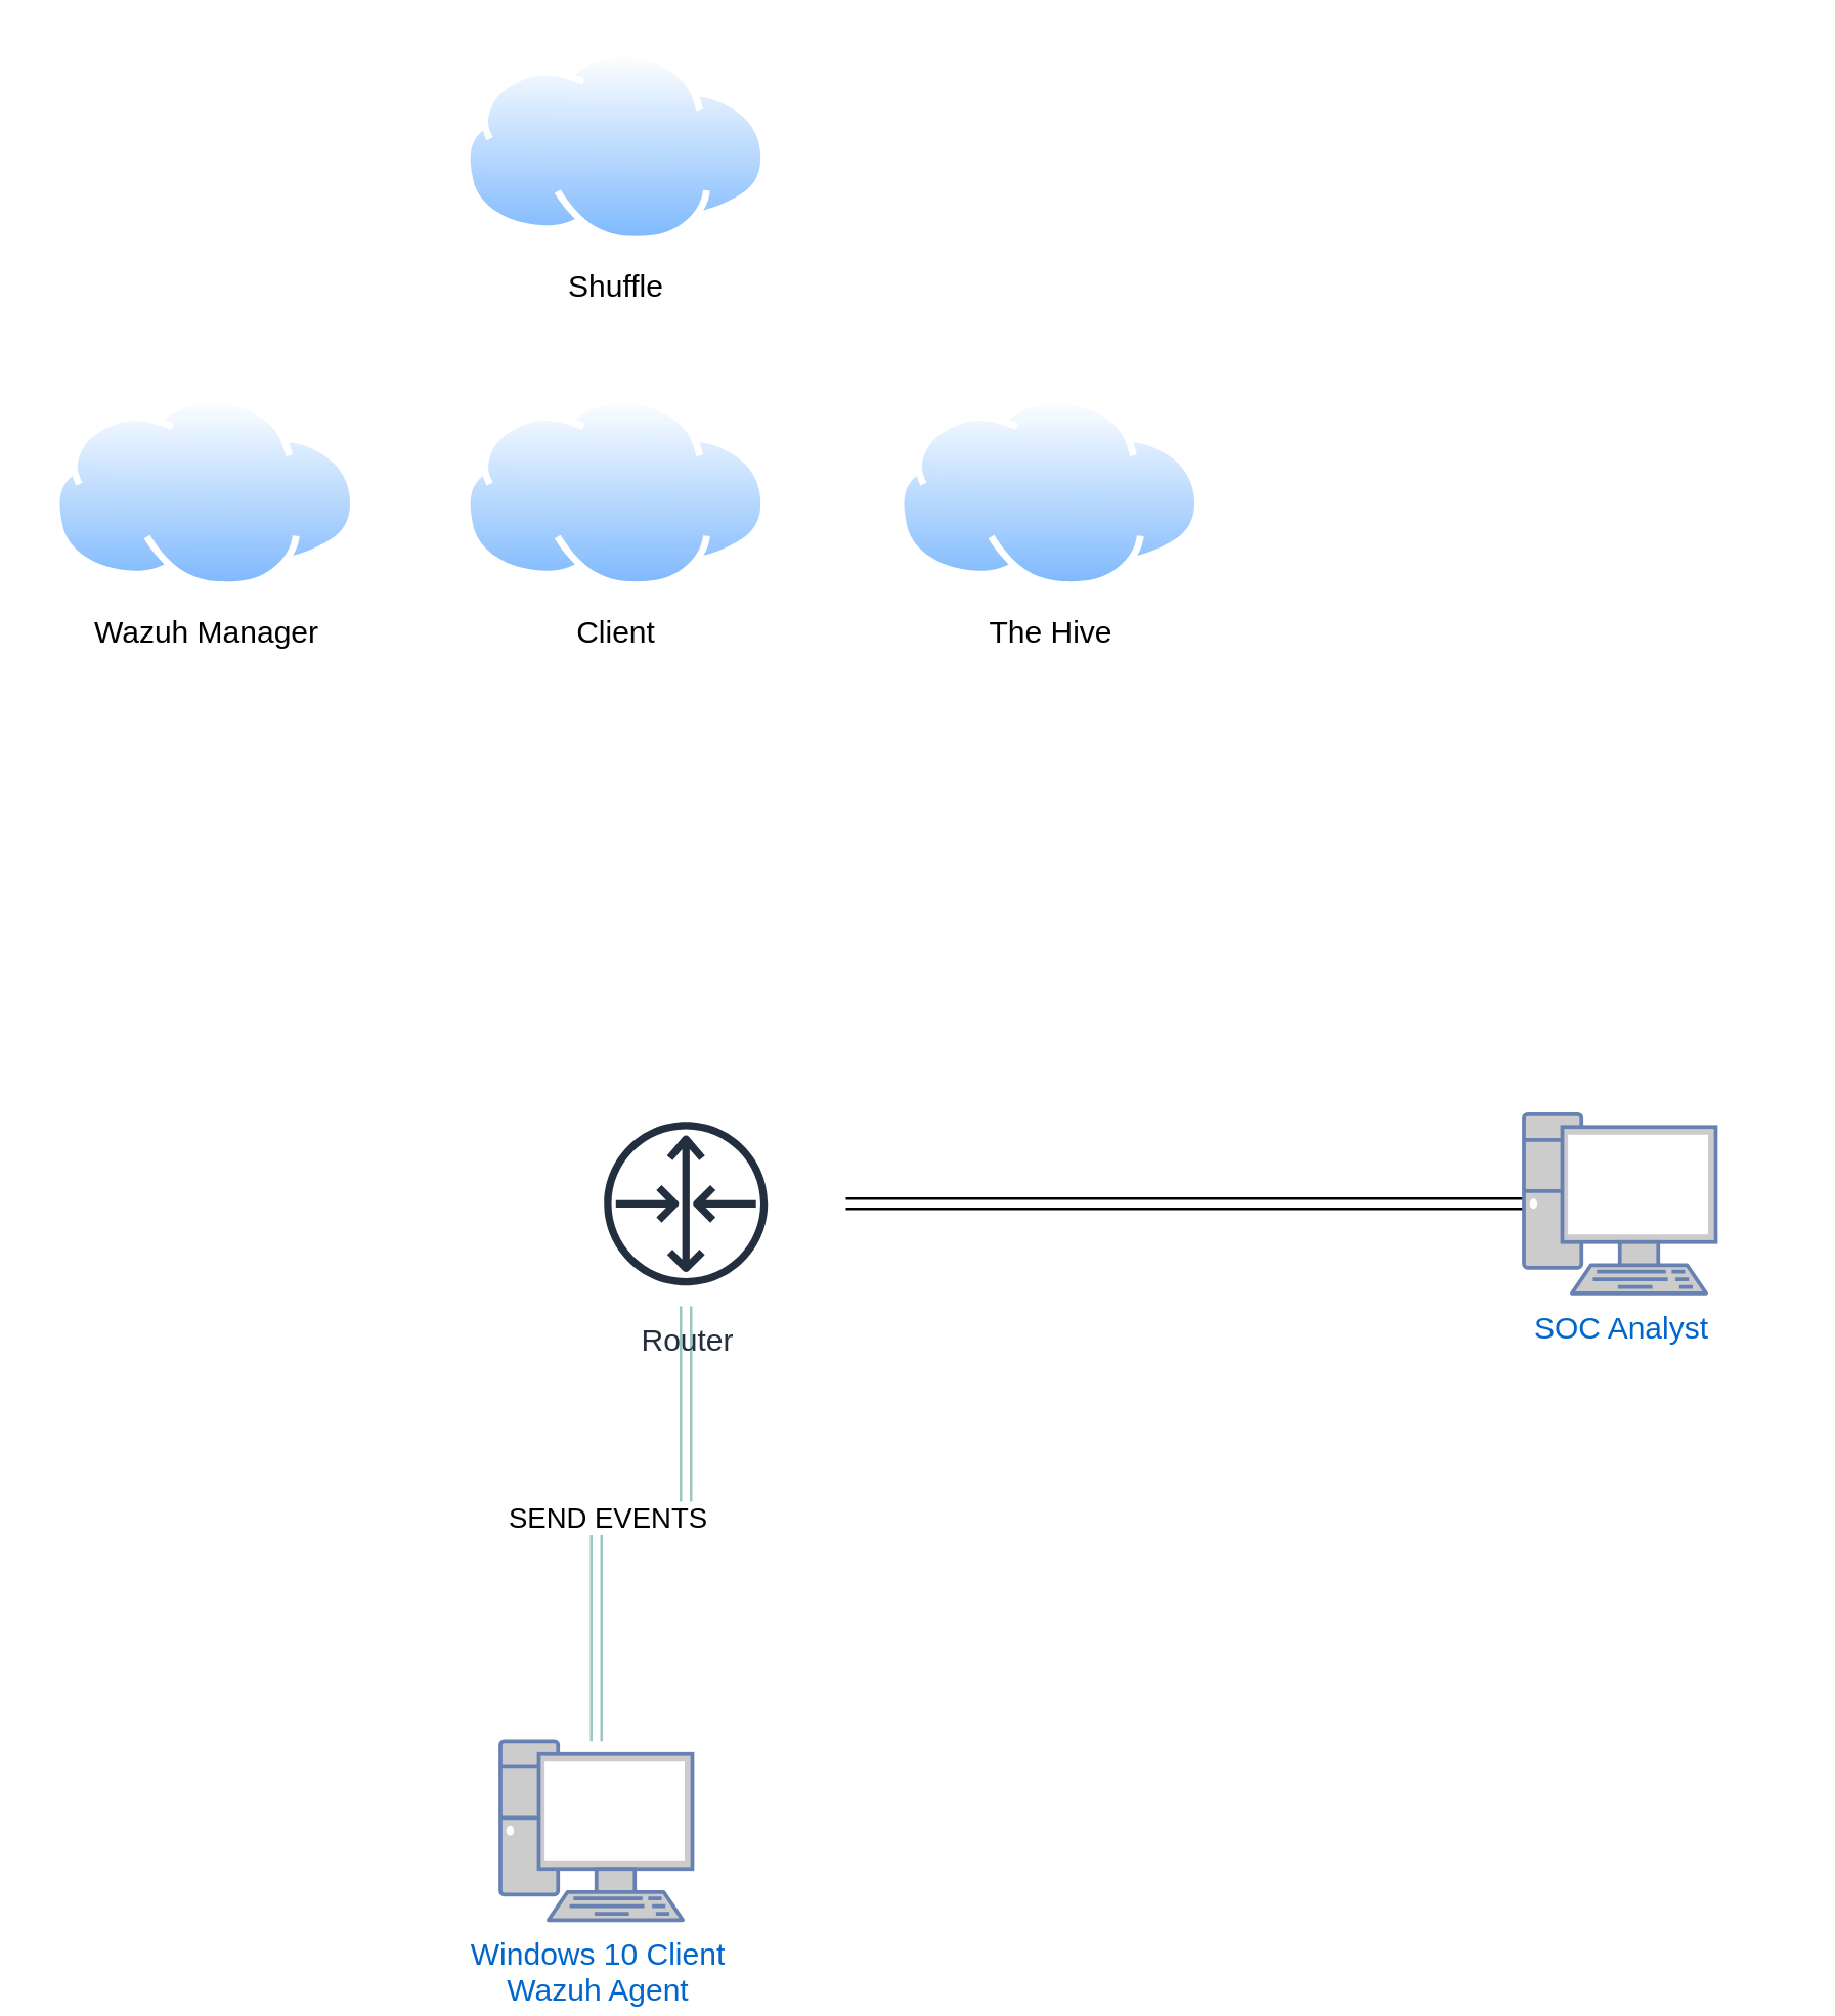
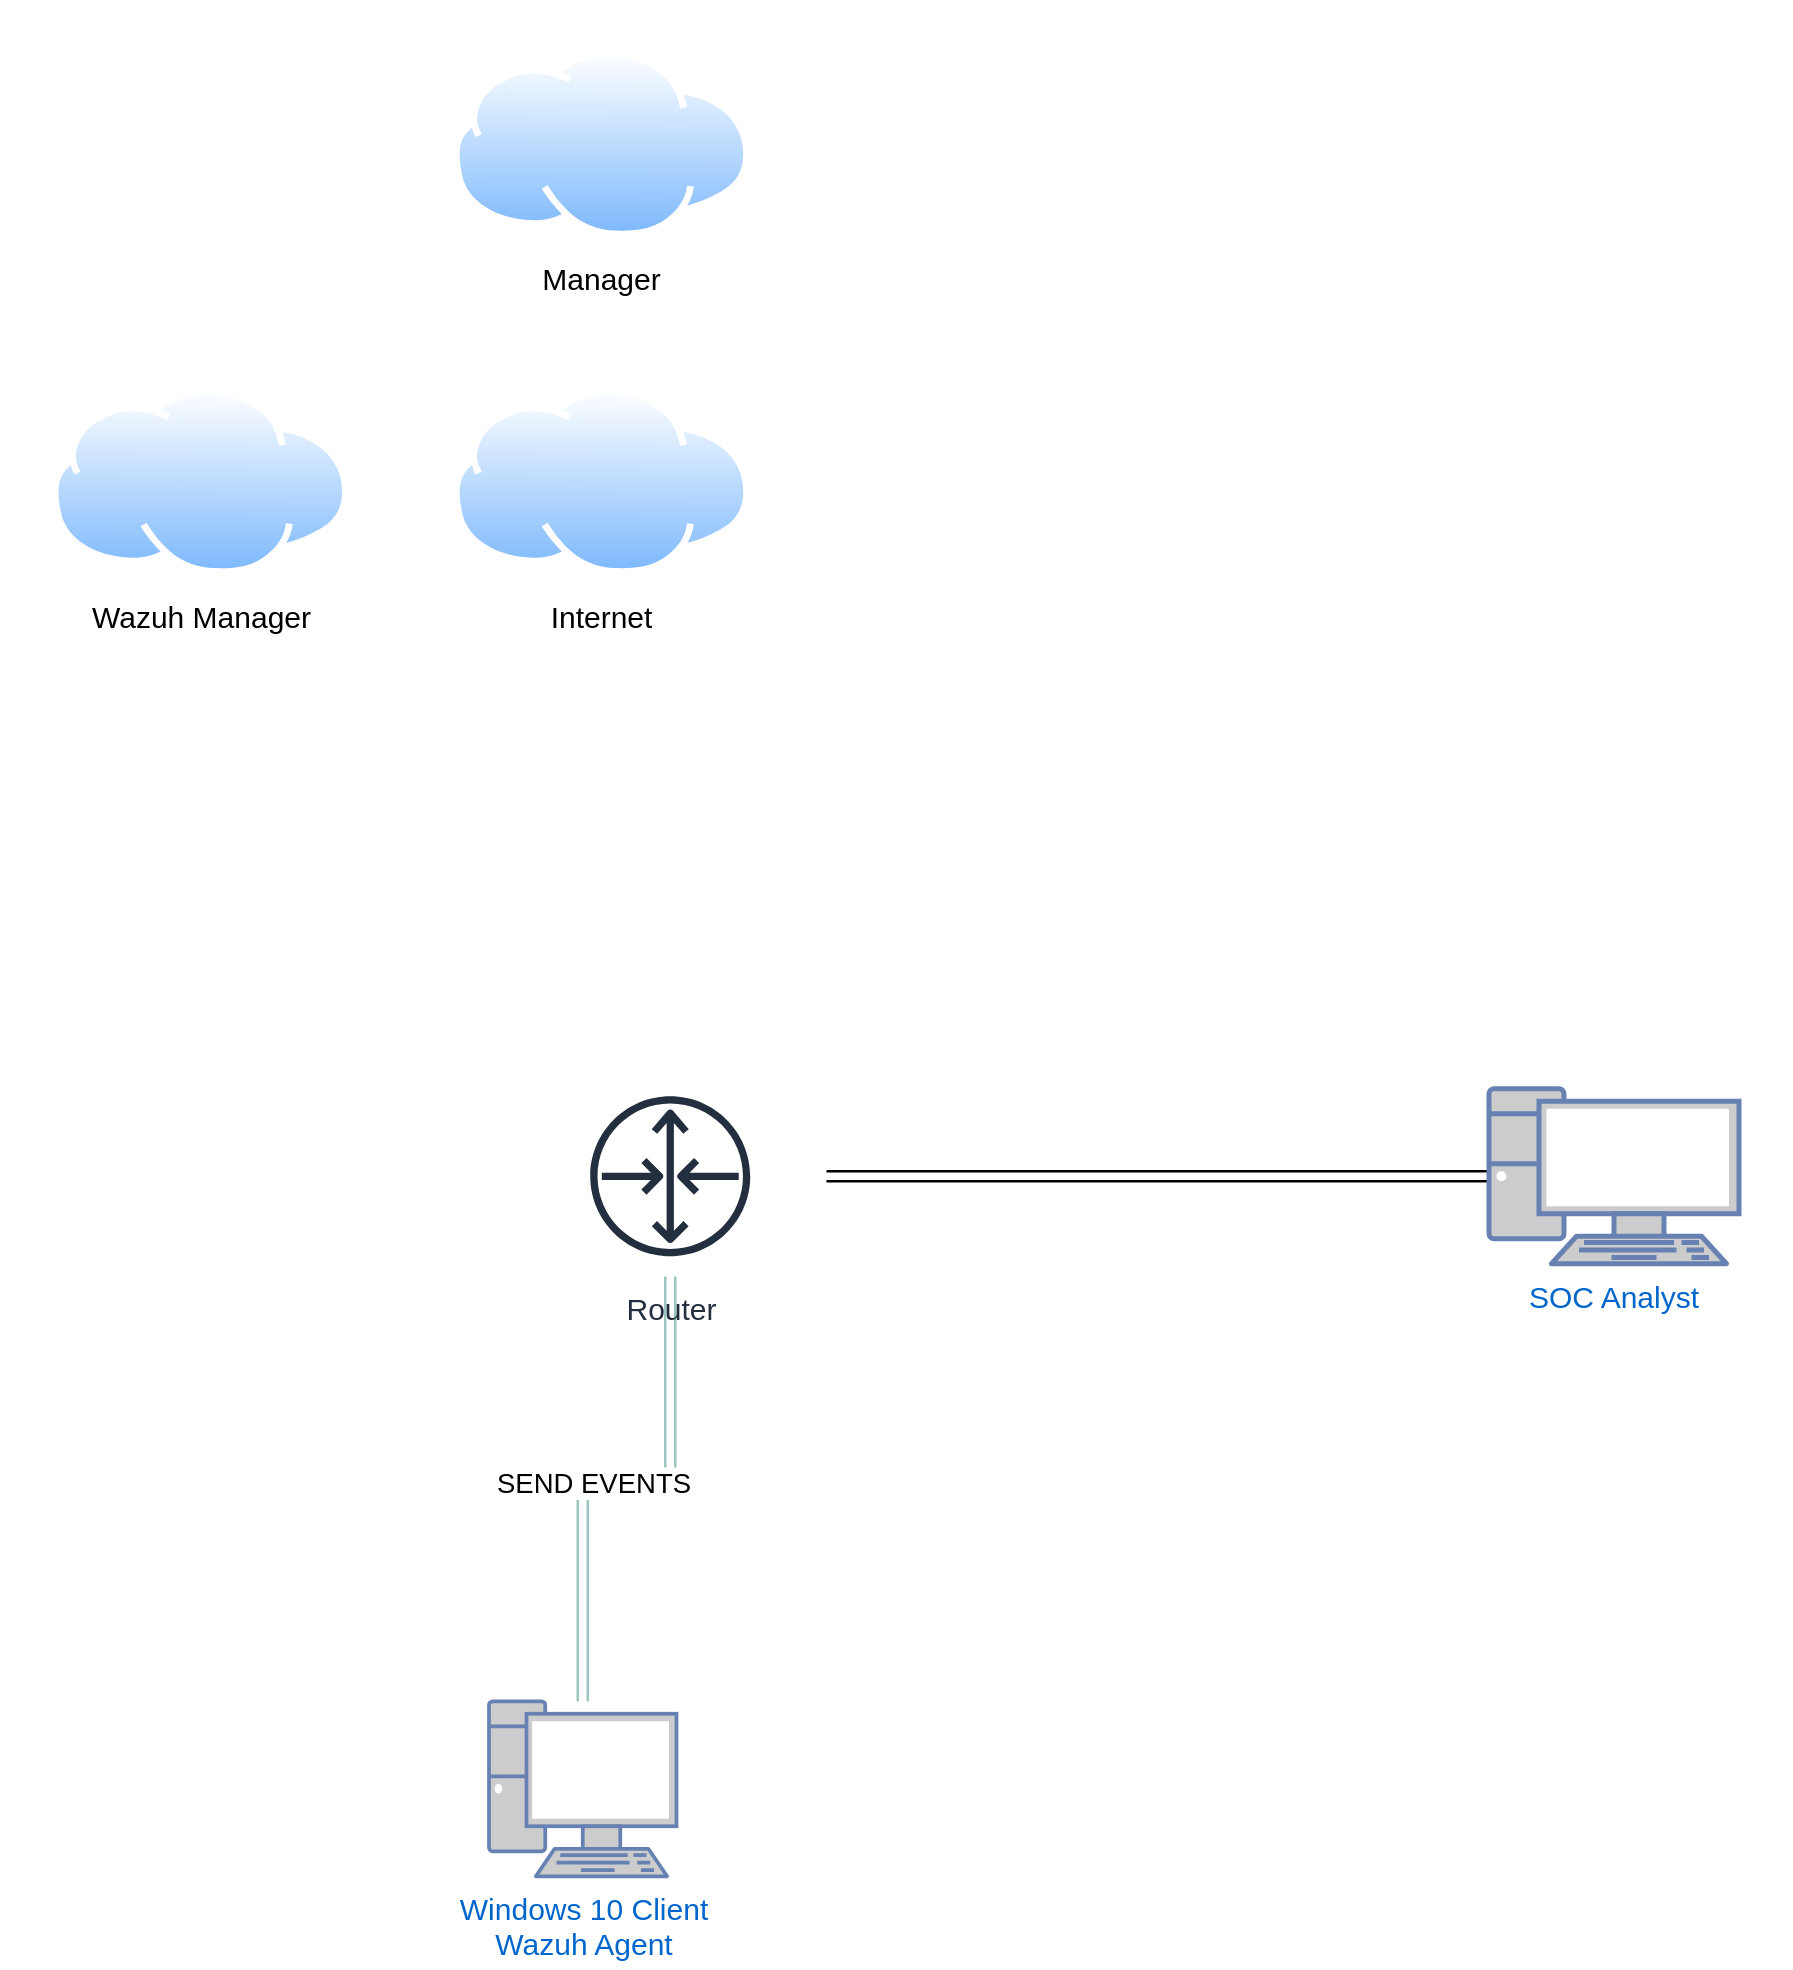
  <mxCell id="0" />
  <mxCell id="1" parent="0" />
  <mxCell id="2" style="edgeStyle=orthogonalEdgeStyle;rounded=0;orthogonalLoop=1;jettySize=auto;html=1;startArrow=classic;startFill=1;shape=link;strokeColor=#9AC7BF;" edge="1" parent="1" source="4" target="5"><mxGeometry relative="1" as="geometry" /></mxCell>
  <mxCell id="3" value="SEND EVENTS" style="edgeLabel;html=1;align=center;verticalAlign=middle;resizable=0;points=[];" vertex="1" connectable="0" parent="2"><mxGeometry x="-0.132" y="3" relative="1" as="geometry"><mxPoint as="offset" /></mxGeometry></mxCell>
  <mxCell id="4" value="Windows 10 Client&lt;div&gt;Wazuh Agent&lt;/div&gt;" style="fontColor=#0066CC;verticalAlign=top;verticalLabelPosition=bottom;labelPosition=center;align=center;html=1;outlineConnect=0;fillColor=#CCCCCC;strokeColor=#6881B3;gradientColor=none;gradientDirection=north;strokeWidth=2;shape=mxgraph.networks.pc;" vertex="1" parent="1"><mxGeometry x="195" y="680" width="75" height="70" as="geometry" /></mxCell>
  <mxCell id="5" value="Router" style="sketch=0;outlineConnect=0;fontColor=#232F3E;gradientColor=none;strokeColor=#232F3E;fillColor=#ffffff;dashed=0;verticalLabelPosition=bottom;verticalAlign=top;align=center;html=1;fontSize=12;fontStyle=0;aspect=fixed;shape=mxgraph.aws4.resourceIcon;resIcon=mxgraph.aws4.router;" vertex="1" parent="1"><mxGeometry x="205" y="430" width="125" height="80" as="geometry" /></mxCell>
- <mxCell id="6" value="Client" style="image;aspect=fixed;perimeter=ellipsePerimeter;html=1;align=center;shadow=0;dashed=0;spacingTop=3;image=img/lib/active_directory/internet_cloud.svg;" vertex="1" parent="1"><mxGeometry x="180.94" y="155" width="119.05" height="75" as="geometry" /></mxCell>
+ <mxCell id="6" value="Internet" style="image;aspect=fixed;perimeter=ellipsePerimeter;html=1;align=center;shadow=0;dashed=0;spacingTop=3;image=img/lib/active_directory/internet_cloud.svg;" vertex="1" parent="1"><mxGeometry x="180.94" y="155" width="119.05" height="75" as="geometry" /></mxCell>
  <mxCell id="7" value="Wazuh Manager" style="image;aspect=fixed;perimeter=ellipsePerimeter;html=1;align=center;shadow=0;dashed=0;spacingTop=3;image=img/lib/active_directory/internet_cloud.svg;" vertex="1" parent="1"><mxGeometry x="20.47" y="155" width="119.05" height="75" as="geometry" /></mxCell>
- <mxCell id="8" value="The Hive" style="image;aspect=fixed;perimeter=ellipsePerimeter;html=1;align=center;shadow=0;dashed=0;spacingTop=3;image=img/lib/active_directory/internet_cloud.svg;" vertex="1" parent="1"><mxGeometry x="350.47" y="155" width="119.05" height="75" as="geometry" /></mxCell>
- <mxCell id="9" value="Shuffle" style="image;aspect=fixed;perimeter=ellipsePerimeter;html=1;align=center;shadow=0;dashed=0;spacingTop=3;image=img/lib/active_directory/internet_cloud.svg;" vertex="1" parent="1"><mxGeometry x="180.94" y="20" width="119.05" height="75" as="geometry" /></mxCell>
+ <mxCell id="9" value="Manager" style="image;aspect=fixed;perimeter=ellipsePerimeter;html=1;align=center;shadow=0;dashed=0;spacingTop=3;image=img/lib/active_directory/internet_cloud.svg;" vertex="1" parent="1"><mxGeometry x="180.94" y="20" width="119.05" height="75" as="geometry" /></mxCell>
  <mxCell id="10" style="edgeStyle=orthogonalEdgeStyle;rounded=0;orthogonalLoop=1;jettySize=auto;html=1;startArrow=classic;startFill=1;shape=link;" edge="1" parent="1" source="11" target="5"><mxGeometry relative="1" as="geometry" /></mxCell>
- <mxCell id="11" value="SOC Analyst" style="fontColor=#0066CC;verticalAlign=top;verticalLabelPosition=bottom;labelPosition=center;align=center;html=1;outlineConnect=0;fillColor=#CCCCCC;strokeColor=#6881B3;gradientColor=none;gradientDirection=north;strokeWidth=2;shape=mxgraph.networks.pc;" vertex="1" parent="1"><mxGeometry x="595" y="435" width="75" height="70" as="geometry" /></mxCell>
+ <mxCell id="11" value="SOC Analyst" style="fontColor=#0066CC;verticalAlign=top;verticalLabelPosition=bottom;labelPosition=center;align=center;html=1;outlineConnect=0;fillColor=#CCCCCC;strokeColor=#6881B3;gradientColor=none;gradientDirection=north;strokeWidth=2;shape=mxgraph.networks.pc;" vertex="1" parent="1"><mxGeometry x="595" y="435" width="100" height="70" as="geometry" /></mxCell>
